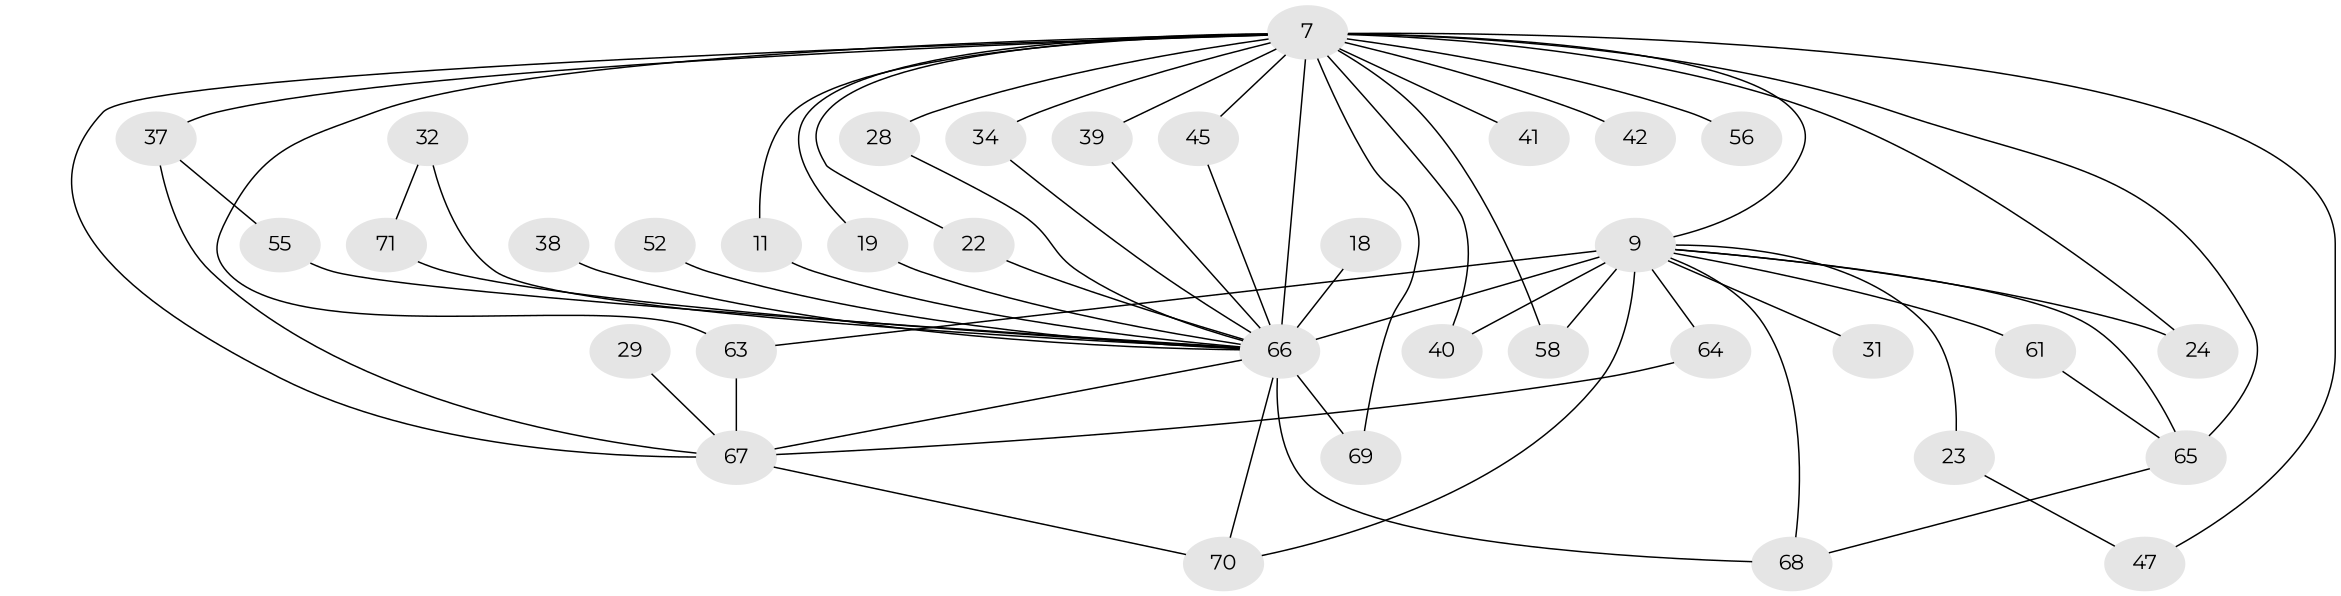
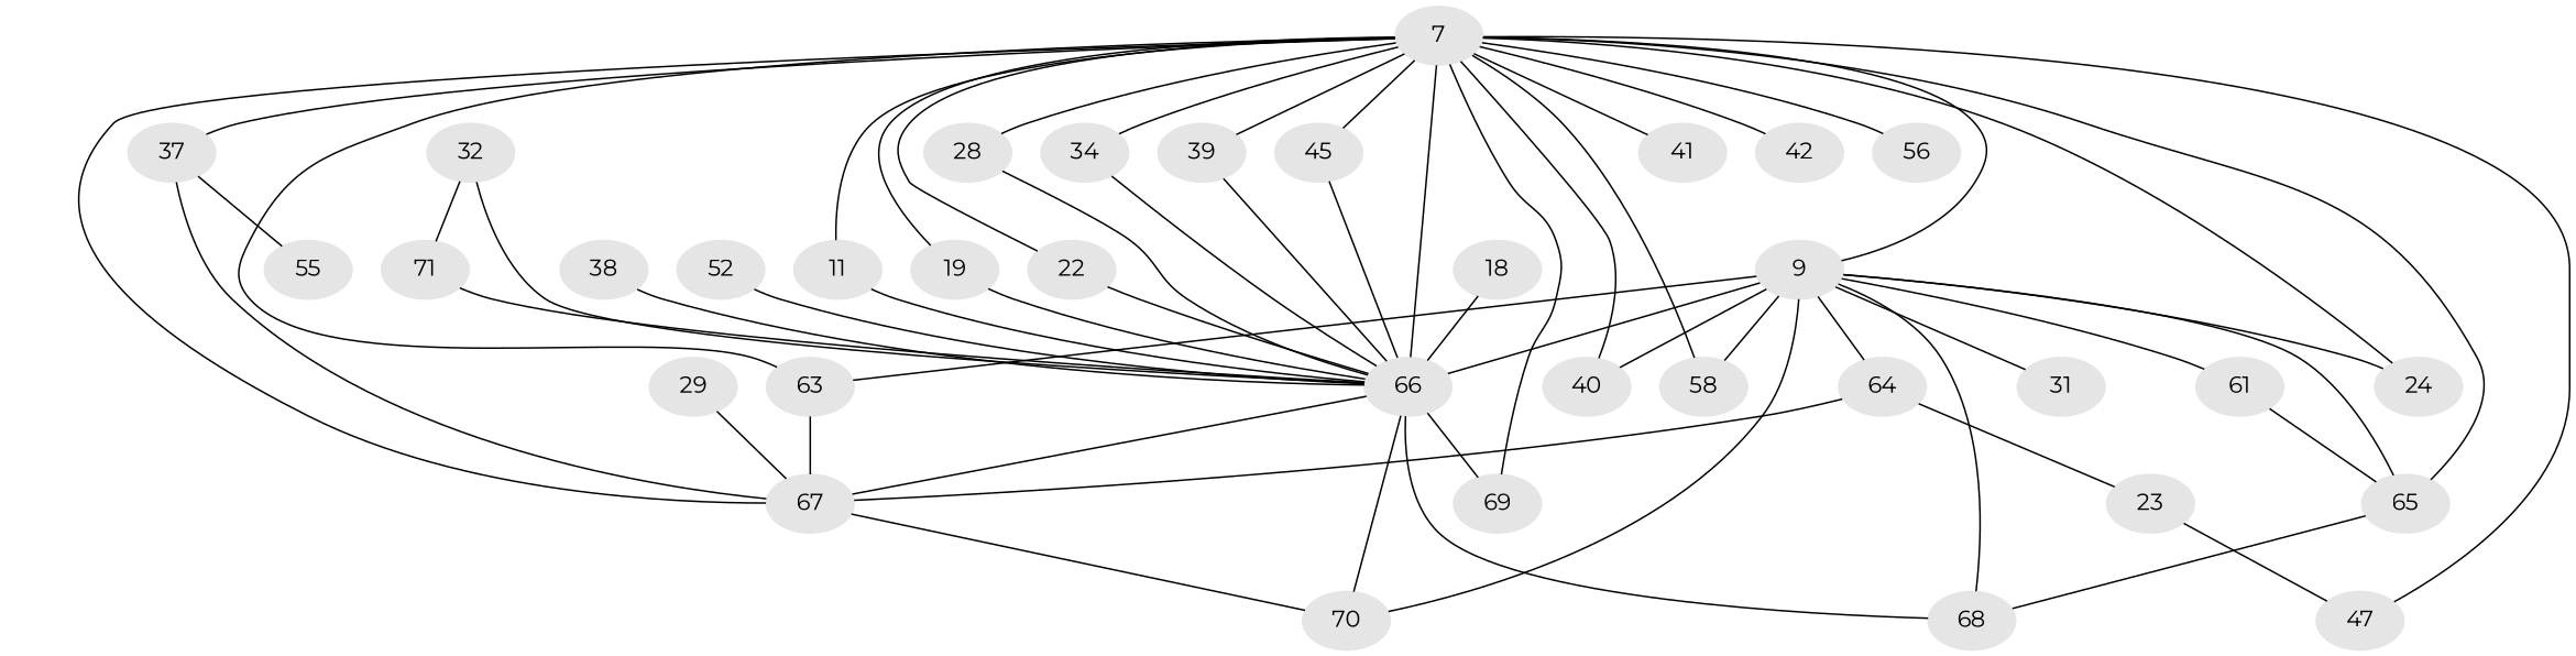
  graph {
    fontname=Montserrat
    node [color=gray90 fontname=Montserrat style=filled]
    edge [fontname=Montserrat]
    7 [super="+3"]
    9 [super="+8+6"]
    11
    19
    22
    24
    28 [super="+26+15"]
    34
    37 [super="+16"]
    39
    40
    41
    42
    45
    47
    56 [super="+14"]
    58
    63 [super="+33+35"]
    65 [super="+50+48+59+53"]
    66 [super="+5+57"]
    67 [super="+49+12+36+60"]
    69 [super="+30"]
    23
    31
    61
    64
    68 [super="+62+21"]
    70 [super="+43"]
    55
    18
    29
    n32 [label=71 super="+17"]
    32
    38
    52
    7 -- 9 [weight=8]
    7 -- 11
    7 -- 19
    7 -- 22
    7 -- 24
    7 -- 28 [weight=2]
    7 -- 34
    7 -- 37 [weight=3]
    7 -- 39
    7 -- 40
    7 -- 41 [weight=2]
    7 -- 42 [weight=2]
    7 -- 45
    7 -- 47
    7 -- 56 [weight=3]
    7 -- 58
    7 -- 63 [weight=3]
    7 -- 65 [weight=4]
    7 -- 66 [weight=8]
    7 -- 67 [weight=3]
    7 -- 69 [weight=2]
    9 -- 24
    9 -- 40
    9 -- 58
    9 -- 63
    9 -- 65
    9 -- 66 [weight=19]
-   9 -- 23 [weight=2]
+   64 -- 23 [weight=2]
    9 -- 31 [weight=2]
    9 -- 61
    9 -- 64
    9 -- 68 [weight=3]
    9 -- 70
    11 -- 66
    19 -- 66
    22 -- 66
    28 -- 66 [weight=2]
    34 -- 66
    37 -- 67
    37 -- 55
    39 -- 66
    45 -- 66
    63 -- 67
    65 -- 68 [weight=2]
    66 -- 67 [weight=4]
    66 -- 69
    66 -- 68 [weight=2]
    66 -- 70
    67 -- 70
    23 -- 47
    61 -- 65
    64 -- 67
-   55 -- 66
    18 -- 66 [weight=2]
    29 -- 67 [weight=2]
    n32 -- 66 [weight=3]
    32 -- 66
    32 -- n32
    38 -- 66 [weight=2]
    52 -- 66 [weight=2]
  }
